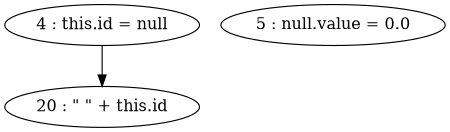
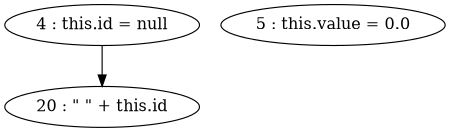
  digraph {
    "4 : this.id = null"
    "20 : \" \" + this.id"
-   "5 : this.value = 0.0" [label="5 : null.value = 0.0"]
+   "5 : this.value = 0.0"
    "4 : this.id = null" -> "20 : \" \" + this.id"
  }
